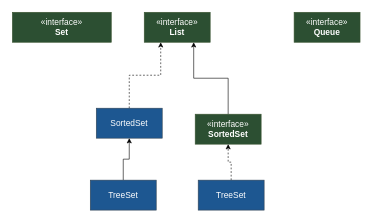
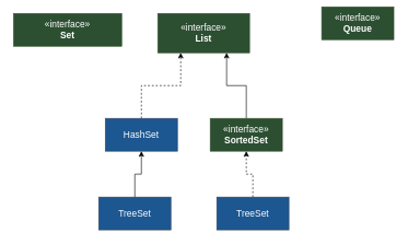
  <mxCell id="0" />
  <mxCell id="1" parent="0" />
  <mxCell id="2" value="«interface»&lt;br style=&quot;font-size: 14px;&quot;&gt;&lt;b&gt;Set&lt;/b&gt;" style="html=1;whiteSpace=wrap;fontSize=14;fillColor=#2C4F32;strokeColor=#3A5431;fontColor=#ffffff;" parent="1" vertex="1"><mxGeometry x="20" y="20" width="165" height="50" as="geometry" /></mxCell>
- <mxCell id="3" value="«interface»&lt;br style=&quot;font-size: 14px;&quot;&gt;&lt;b&gt;List&lt;/b&gt;" style="html=1;whiteSpace=wrap;fontSize=14;fillColor=#2C4F32;strokeColor=#3A5431;fontColor=#ffffff;" parent="1" vertex="1"><mxGeometry x="240" y="20" width="110" height="50" as="geometry" /></mxCell>
- <mxCell id="4" value="«interface»&lt;br style=&quot;font-size: 14px;&quot;&gt;&lt;b&gt;Queue&lt;/b&gt;" style="html=1;whiteSpace=wrap;fontSize=14;fillColor=#2C4F32;strokeColor=#3A5431;fontColor=#ffffff;" parent="1" vertex="1"><mxGeometry x="490" y="20" width="110" height="50" as="geometry" /></mxCell>
+ <mxCell id="3" value="«interface»&lt;br style=&quot;font-size: 14px;&quot;&gt;&lt;b&gt;List&lt;/b&gt;" style="html=1;whiteSpace=wrap;fontSize=14;fillColor=#2C4F32;strokeColor=#3A5431;fontColor=#ffffff;" parent="1" vertex="1"><mxGeometry x="240" y="20" width="140" height="60" as="geometry" /></mxCell>
+ <mxCell id="4" value="«interface»&lt;br style=&quot;font-size: 14px;&quot;&gt;&lt;b&gt;Queue&lt;/b&gt;" style="html=1;whiteSpace=wrap;fontSize=14;fillColor=#2C4F32;strokeColor=#3A5431;fontColor=#ffffff;" parent="1" vertex="1"><mxGeometry x="490" y="10" width="110" height="50" as="geometry" /></mxCell>
  <mxCell id="5" style="edgeStyle=orthogonalEdgeStyle;rounded=0;orthogonalLoop=1;jettySize=auto;html=1;entryX=0.75;entryY=1;entryDx=0;entryDy=0;" parent="1" source="6" target="3" edge="1"><mxGeometry relative="1" as="geometry" /></mxCell>
- <mxCell id="6" value="«interface»&lt;br style=&quot;font-size: 14px;&quot;&gt;&lt;b&gt;SortedSet&lt;/b&gt;" style="html=1;whiteSpace=wrap;fontSize=14;fillColor=#2C4F32;strokeColor=#3A5431;fontColor=#ffffff;" parent="1" vertex="1"><mxGeometry x="325" y="190" width="110" height="50" as="geometry" /></mxCell>
+ <mxCell id="6" value="«interface»&lt;br style=&quot;font-size: 14px;&quot;&gt;&lt;b&gt;SortedSet&lt;/b&gt;" style="html=1;whiteSpace=wrap;fontSize=14;fillColor=#2C4F32;strokeColor=#3A5431;fontColor=#ffffff;" parent="1" vertex="1"><mxGeometry x="320" y="180" width="110" height="50" as="geometry" /></mxCell>
  <mxCell id="7" style="edgeStyle=orthogonalEdgeStyle;rounded=0;orthogonalLoop=1;jettySize=auto;html=1;entryX=0.25;entryY=1;entryDx=0;entryDy=0;dashed=1;" parent="1" source="8" target="3" edge="1"><mxGeometry relative="1" as="geometry" /></mxCell>
- <mxCell id="8" value="SortedSet" style="html=1;whiteSpace=wrap;fontSize=14;fillColor=#1D5791;strokeColor=#314354;labelBorderColor=none;fontColor=#ffffff;" parent="1" vertex="1"><mxGeometry x="160" y="180" width="110" height="50" as="geometry" /></mxCell>
+ <mxCell id="8" value="HashSet" style="html=1;whiteSpace=wrap;fontSize=14;fillColor=#1D5791;strokeColor=#314354;labelBorderColor=none;fontColor=#ffffff;" parent="1" vertex="1"><mxGeometry x="160" y="180" width="110" height="50" as="geometry" /></mxCell>
  <mxCell id="9" style="edgeStyle=orthogonalEdgeStyle;rounded=0;orthogonalLoop=1;jettySize=auto;html=1;entryX=0.5;entryY=1;entryDx=0;entryDy=0;dashed=1;" parent="1" source="10" target="6" edge="1"><mxGeometry relative="1" as="geometry" /></mxCell>
  <mxCell id="10" value="TreeSet" style="html=1;whiteSpace=wrap;fontSize=14;fillColor=#1D5791;strokeColor=#314354;fontColor=#ffffff;" parent="1" vertex="1"><mxGeometry x="330" y="300" width="110" height="50" as="geometry" /></mxCell>
  <mxCell id="11" style="edgeStyle=orthogonalEdgeStyle;rounded=0;orthogonalLoop=1;jettySize=auto;html=1;exitX=0.5;exitY=0;exitDx=0;exitDy=0;entryX=0.5;entryY=1;entryDx=0;entryDy=0;" parent="1" source="12" target="8" edge="1"><mxGeometry relative="1" as="geometry" /></mxCell>
  <mxCell id="12" value="TreeSet" style="html=1;whiteSpace=wrap;fontSize=14;fillColor=#1D5791;strokeColor=#314354;fontColor=#ffffff;" parent="1" vertex="1"><mxGeometry x="150" y="300" width="110" height="50" as="geometry" /></mxCell>
